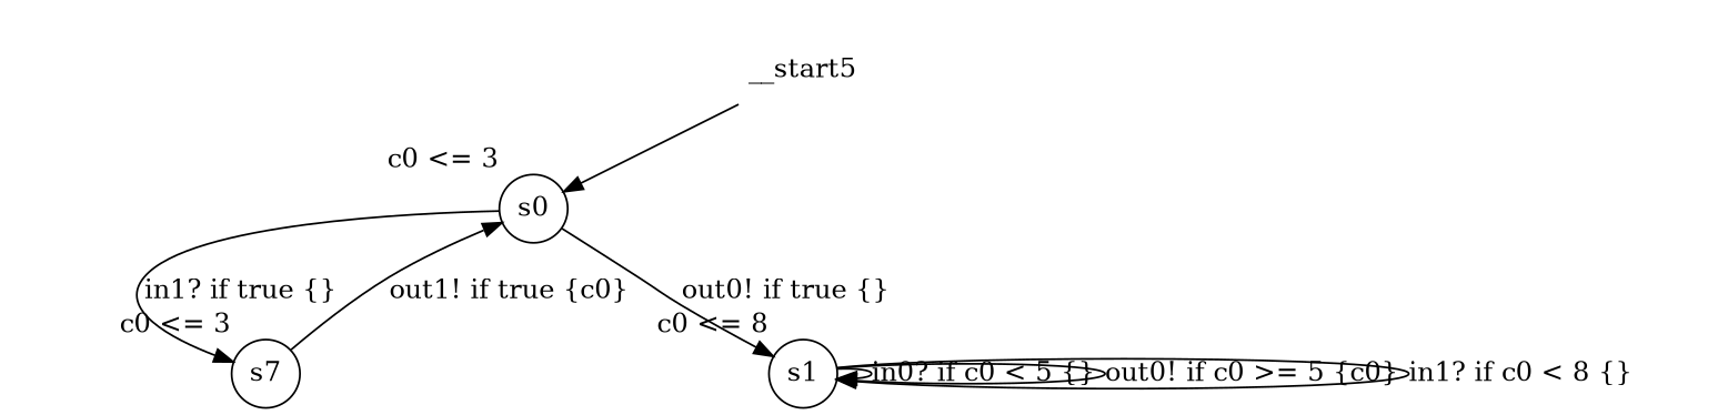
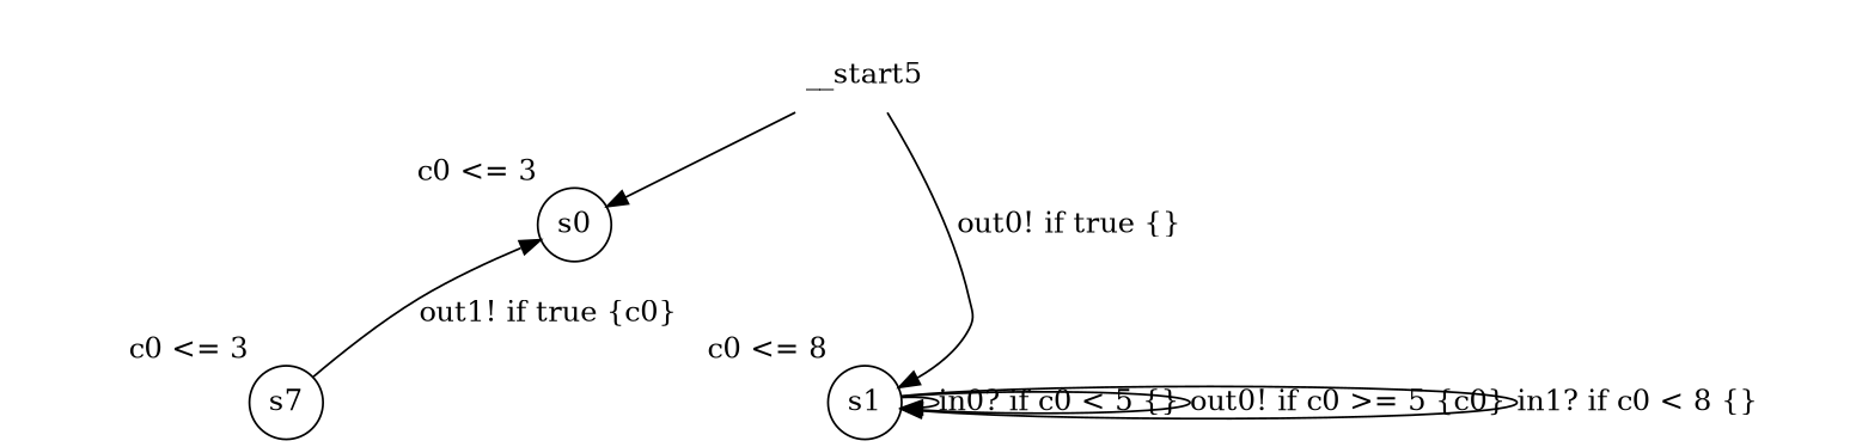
  digraph {
    node [shape=circle margin=0 xlabel="c0 <= 3"]
    n1 [label=__start5 shape=none margin="" xlabel=""]
    n2 [label=s0]
    n3 [label=s1 xlabel="c0 <= 8"]
    n4 [label=s7]
    n1 -> n2
-   n2 -> n3 [label="out0! if true {} "]
-   n2 -> n4 [label="in1? if true {} "]
+   n1 -> n3 [label="out0! if true {} "]
    n3 -> n3 [label="in0? if c0 < 5 {} "]
    n3 -> n3 [label="out0! if c0 >= 5 {c0} "]
    n3 -> n3 [label="in1? if c0 < 8 {} "]
    n4 -> n2 [label="out1! if true {c0} "]
  }
